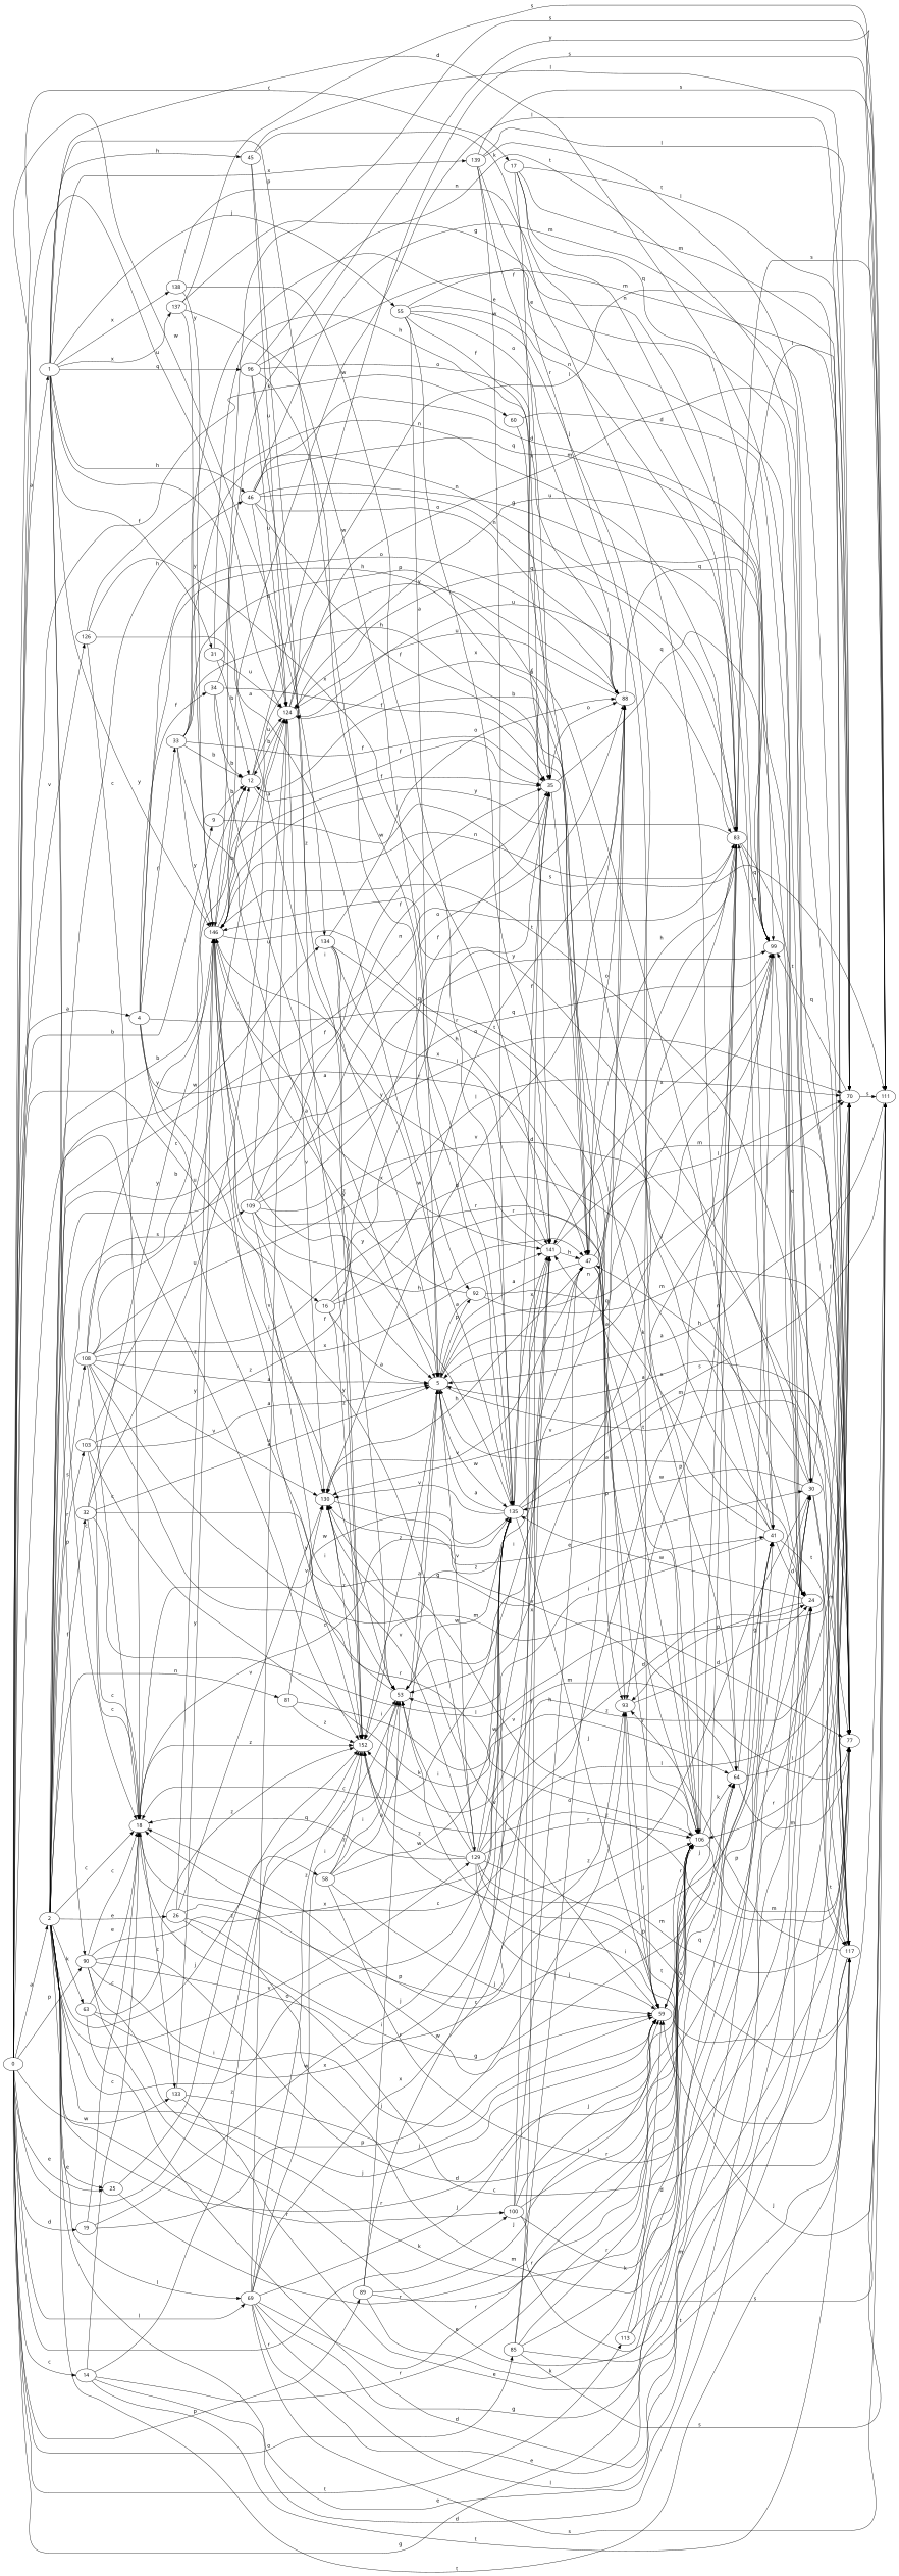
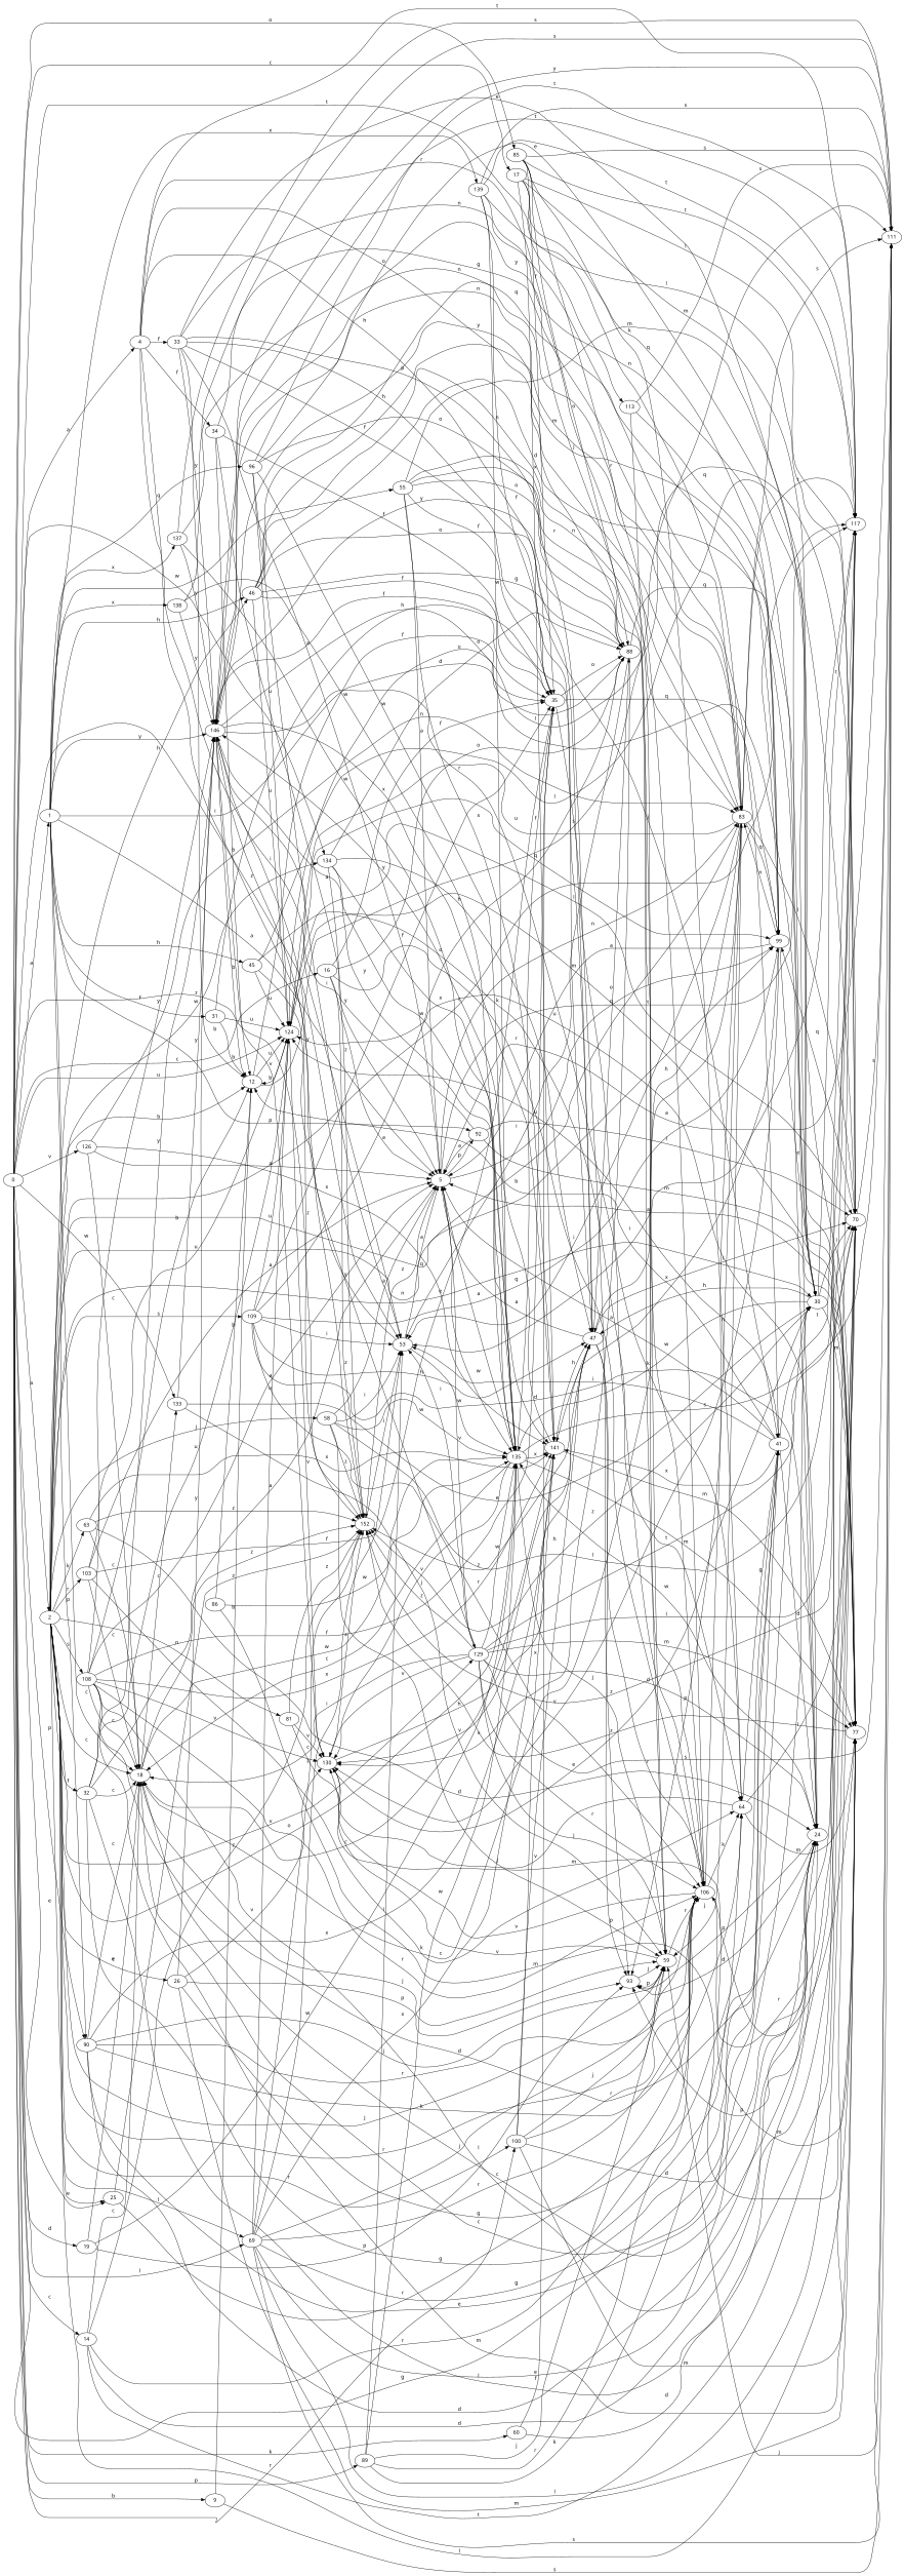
  strict digraph {
    fontname="Noto Sans"
    rankdir=LR
    node [fontname="Noto Sans"]
    edge [fontname="Noto Sans"]
    0
    1
    2
    4
    9
    14
    16
    17
    19
    25
    41
    53
    60
    69
    85
    89
    90
    100
    113
    124
    126
    133
    134
    152
    5
    18
    24
    31
    45
    46
    55
    92
    96
    137
    138
    139
    146
    12
    26
    30
    32
    58
    59
    63
    70
    81
    83
    99
    103
    106
    108
    109
    117
    129
    135
    33
    34
    47
    88
    111
    35
    77
    141
    93
    64
    130
+   86
    0 -> 1 [label=a]
    0 -> 2 [label=a]
    0 -> 4 [label=a]
    0 -> 9 [label=b]
    0 -> 14 [label=c]
    0 -> 16 [label=c]
    0 -> 17 [label=c]
    0 -> 19 [label=d]
    0 -> 25 [label=e]
    0 -> 41 [label=g]
    0 -> 53 [label=i]
    0 -> 60 [label=k]
    0 -> 69 [label=l]
    0 -> 85 [label=o]
    0 -> 89 [label=p]
    0 -> 90 [label=p]
    0 -> 100 [label=r]
    0 -> 113 [label=t]
    0 -> 124 [label=u]
    0 -> 126 [label=v]
    0 -> 133 [label=w]
    0 -> 134 [label=w]
    0 -> 152 [label=z]
    1 -> 90 [label=p]
    1 -> 5 [label=a]
    1 -> 18 [label=c]
    1 -> 24 [label=d]
    1 -> 31 [label=f]
    1 -> 45 [label=h]
    1 -> 46 [label=h]
    1 -> 55 [label=j]
    1 -> 92 [label=p]
    1 -> 96 [label=q]
    1 -> 137 [label=x]
    1 -> 138 [label=x]
    1 -> 139 [label=x]
    1 -> 146 [label=y]
    2 -> 25 [label=e]
    2 -> 69 [label=l]
    2 -> 100 [label=r]
    2 -> 134 [label=w]
    2 -> 18 [label=c]
    2 -> 46 [label=h]
    2 -> 12 [label=b]
    2 -> 26 [label=e]
    2 -> 30 [label=e]
    2 -> 32 [label=f]
    2 -> 58 [label=j]
    2 -> 59 [label=j]
    2 -> 63 [label=k]
    2 -> 70 [label=l]
    2 -> 81 [label=n]
    2 -> 83 [label=n]
    2 -> 99 [label=q]
    2 -> 103 [label=r]
    2 -> 106 [label=r]
    2 -> 108 [label=s]
    2 -> 109 [label=s]
    2 -> 117 [label=t]
    2 -> 129 [label=v]
    2 -> 135 [label=o]
    4 -> 53 [label=i]
    4 -> 152 [label=z]
    4 -> 106 [label=r]
    4 -> 117 [label=t]
    4 -> 33 [label=f]
    4 -> 34 [label=f]
    4 -> 47 [label=h]
    4 -> 88 [label=o]
    9 -> 12 [label=b]
    9 -> 111 [label=s]
    14 -> 152 [label=z]
    14 -> 18 [label=c]
    14 -> 24 [label=d]
    14 -> 106 [label=r]
    14 -> 117 [label=t]
    16 -> 152 [label=z]
    16 -> 5 [label=a]
    16 -> 106 [label=r]
    16 -> 88 [label=o]
    16 -> 35 [label=f]
    17 -> 70 [label=l]
    17 -> 83 [label=n]
    17 -> 99 [label=q]
    17 -> 77 [label=m]
    17 -> 141 [label=x]
    19 -> 18 [label=c]
    19 -> 135 [label=w]
    19 -> 93 [label=p]
    25 -> 152 [label=z]
    25 -> 106 [label=r]
    41 -> 53 [label=i]
    41 -> 124 [label=u]
    41 -> 5 [label=a]
    41 -> 24 [label=d]
    41 -> 12 [label=b]
    41 -> 117 [label=t]
    41 -> 141 [label=x]
    53 -> 5 [label=a]
    53 -> 146 [label=y]
    53 -> 135 [label=w]
    60 -> 24 [label=d]
    60 -> 35 [label=f]
    69 -> 41 [label=g]
    69 -> 53 [label=i]
    69 -> 124 [label=u]
    69 -> 152 [label=z]
    69 -> 30 [label=e]
    69 -> 59 [label=j]
    69 -> 70 [label=l]
    69 -> 106 [label=r]
    69 -> 111 [label=s]
    69 -> 141 [label=x]
    85 -> 106 [label=r]
    85 -> 117 [label=t]
    85 -> 88 [label=o]
    85 -> 111 [label=s]
    85 -> 35 [label=f]
    85 -> 64 [label=k]
    89 -> 53 [label=i]
    89 -> 59 [label=j]
    89 -> 106 [label=r]
    89 -> 135 [label=w]
    89 -> 64 [label=k]
    90 -> 18 [label=c]
    90 -> 24 [label=d]
    90 -> 30 [label=e]
    90 -> 59 [label=j]
    90 -> 106 [label=r]
    90 -> 141 [label=x]
    90 -> 64 [label=k]
    100 -> 24 [label=d]
    100 -> 59 [label=j]
    100 -> 106 [label=r]
    100 -> 47 [label=h]
    100 -> 77 [label=m]
    100 -> 141 [label=x]
    113 -> 59 [label=j]
    113 -> 99 [label=q]
    113 -> 111 [label=s]
    124 -> 12 [label=b]
    124 -> 70 [label=l]
    124 -> 99 [label=q]
    124 -> 77 [label=m]
    124 -> 130 [label=v]
    126 -> 5 [label=a]
    126 -> 18 [label=c]
    126 -> 83 [label=n]
    126 -> 141 [label=x]
    133 -> 146 [label=y]
    133 -> 30 [label=e]
    133 -> 59 [label=j]
    134 -> 152 [label=z]
    134 -> 135 [label=w]
    134 -> 47 [label=h]
    134 -> 88 [label=o]
    134 -> 141 [label=x]
    152 -> 53 [label=i]
    5 -> 152 [label=z]
    5 -> 92 [label=p]
    5 -> 83 [label=n]
    5 -> 99 [label=q]
    5 -> 117 [label=t]
    5 -> 129 [label=v]
    5 -> 135 [label=w]
    18 -> 133 [label=c]
    18 -> 152 [label=z]
    18 -> 59 [label=j]
    18 -> 135 [label=w]
    24 -> 124 [label=u]
    24 -> 18 [label=c]
    24 -> 135 [label=w]
    24 -> 93 [label=p]
    31 -> 124 [label=u]
    31 -> 12 [label=b]
    31 -> 47 [label=h]
    45 -> 124 [label=u]
    45 -> 152 [label=z]
    45 -> 70 [label=l]
    45 -> 64 [label=k]
    46 -> 41 [label=g]
    46 -> 124 [label=u]
    46 -> 24 [label=d]
    46 -> 83 [label=n]
    46 -> 99 [label=q]
    46 -> 88 [label=o]
    46 -> 35 [label=f]
    46 -> 77 [label=m]
    55 -> 5 [label=a]
    55 -> 83 [label=n]
    55 -> 106 [label=r]
    55 -> 88 [label=o]
    55 -> 35 [label=f]
    55 -> 77 [label=m]
    55 -> 141 [label=x]
    92 -> 5 [label=a]
    92 -> 146 [label=y]
    92 -> 70 [label=l]
    92 -> 77 [label=m]
    96 -> 53 [label=i]
    96 -> 124 [label=u]
    96 -> 30 [label=e]
    96 -> 117 [label=t]
    96 -> 135 [label=w]
    96 -> 88 [label=o]
    137 -> 41 [label=g]
    137 -> 146 [label=y]
    137 -> 135 [label=w]
    137 -> 111 [label=s]
    138 -> 146 [label=y]
    138 -> 83 [label=n]
    138 -> 135 [label=w]
    139 -> 59 [label=j]
    139 -> 70 [label=l]
    139 -> 117 [label=t]
    139 -> 135 [label=w]
    139 -> 111 [label=s]
    139 -> 35 [label=f]
    146 -> 12 [label=b]
    146 -> 70 [label=l]
    146 -> 83 [label=n]
    146 -> 106 [label=r]
    146 -> 117 [label=t]
    146 -> 35 [label=f]
    146 -> 141 [label=x]
    146 -> 130 [label=v]
    12 -> 124 [label=u]
    12 -> 111 [label=s]
    12 -> 35 [label=f]
    26 -> 41 [label=g]
    26 -> 146 [label=y]
    26 -> 77 [label=m]
    26 -> 93 [label=p]
    26 -> 130 [label=v]
    30 -> 152 [label=z]
    30 -> 146 [label=y]
    30 -> 70 [label=l]
    30 -> 117 [label=t]
    30 -> 135 [label=w]
    30 -> 47 [label=h]
    30 -> 77 [label=m]
    32 -> 41 [label=g]
    32 -> 124 [label=u]
    32 -> 5 [label=a]
    32 -> 18 [label=c]
    32 -> 146 [label=y]
    32 -> 70 [label=l]
    58 -> 53 [label=i]
    58 -> 152 [label=z]
    58 -> 5 [label=a]
    58 -> 59 [label=j]
    58 -> 70 [label=l]
    58 -> 135 [label=w]
    59 -> 106 [label=r]
    59 -> 93 [label=p]
    59 -> 130 [label=v]
    63 -> 152 [label=z]
-   63 -> 18 [label=e]
+   63 -> 18 [label=c]
    63 -> 24 [label=d]
    63 -> 141 [label=x]
    70 -> 152 [label=z]
    70 -> 99 [label=q]
    70 -> 106 [label=r]
    70 -> 111 [label=s]
    81 -> 152 [label=z]
    81 -> 77 [label=m]
    81 -> 130 [label=v]
    83 -> 53 [label=i]
    83 -> 124 [label=u]
    83 -> 18 [label=c]
    83 -> 146 [label=y]
    83 -> 59 [label=j]
    83 -> 70 [label=l]
    83 -> 99 [label=q]
    83 -> 117 [label=t]
    83 -> 47 [label=h]
    83 -> 111 [label=s]
    83 -> 93 [label=p]
    99 -> 5 [label=a]
    99 -> 30 [label=e]
    99 -> 83 [label=n]
    99 -> 141 [label=x]
    99 -> 130 [label=v]
    103 -> 124 [label=u]
    103 -> 5 [label=a]
    103 -> 18 [label=c]
    103 -> 35 [label=f]
    103 -> 64 [label=k]
    106 -> 83 [label=n]
    106 -> 77 [label=m]
    106 -> 64 [label=k]
    106 -> 130 [label=v]
    108 -> 5 [label=a]
    108 -> 18 [label=c]
    108 -> 24 [label=d]
    108 -> 146 [label=y]
    108 -> 12 [label=b]
    108 -> 70 [label=l]
    108 -> 106 [label=r]
    108 -> 35 [label=f]
    108 -> 77 [label=m]
    108 -> 141 [label=x]
    108 -> 130 [label=v]
    109 -> 53 [label=i]
    109 -> 124 [label=u]
    109 -> 24 [label=d]
    109 -> 99 [label=q]
    109 -> 106 [label=r]
    109 -> 47 [label=h]
    109 -> 88 [label=o]
    109 -> 35 [label=f]
    117 -> 53 [label=i]
    117 -> 18 [label=c]
    117 -> 93 [label=p]
    129 -> 53 [label=i]
    129 -> 152 [label=z]
-   129 -> 18 [label=q]
+   129 -> 18 [label=c]
    129 -> 24 [label=d]
    129 -> 146 [label=y]
    129 -> 59 [label=j]
    129 -> 70 [label=l]
    129 -> 106 [label=r]
    129 -> 117 [label=t]
    129 -> 135 [label=w]
    129 -> 111 [label=s]
    129 -> 77 [label=m]
    129 -> 130 [label=v]
    135 -> 5 [label=a]
    135 -> 18 [label=c]
    135 -> 146 [label=y]
    135 -> 59 [label=j]
    135 -> 111 [label=s]
    135 -> 35 [label=f]
    135 -> 77 [label=m]
    135 -> 141 [label=x]
    135 -> 130 [label=v]
    33 -> 5 [label=a]
    33 -> 146 [label=y]
    33 -> 12 [label=b]
    33 -> 30 [label=e]
    33 -> 83 [label=n]
    33 -> 47 [label=h]
    33 -> 35 [label=f]
    33 -> 93 [label=p]
    34 -> 5 [label=a]
    34 -> 12 [label=b]
    34 -> 111 [label=s]
    34 -> 35 [label=f]
    47 -> 152 [label=z]
    47 -> 5 [label=a]
    47 -> 70 [label=l]
    47 -> 106 [label=r]
    47 -> 88 [label=o]
    47 -> 93 [label=p]
    47 -> 130 [label=v]
    88 -> 53 [label=i]
    88 -> 124 [label=u]
    88 -> 146 [label=y]
    88 -> 99 [label=q]
    88 -> 130 [label=v]
    111 -> 5 [label=a]
    111 -> 146 [label=y]
    111 -> 59 [label=j]
    35 -> 99 [label=q]
    35 -> 88 [label=o]
    35 -> 64 [label=k]
    77 -> 152 [label=z]
    77 -> 5 [label=a]
    141 -> 18 [label=c]
    141 -> 146 [label=y]
    141 -> 47 [label=h]
    141 -> 77 [label=m]
    93 -> 24 [label=d]
    93 -> 59 [label=j]
    64 -> 41 [label=g]
    64 -> 70 [label=l]
    64 -> 77 [label=m]
    64 -> 130 [label=v]
    130 -> 152 [label=z]
    130 -> 30 [label=e]
    130 -> 47 [label=h]
+   86 -> 12 [label=b]
+   86 -> 135 [label=w]
+   86 -> 77 [label=m]
  }
